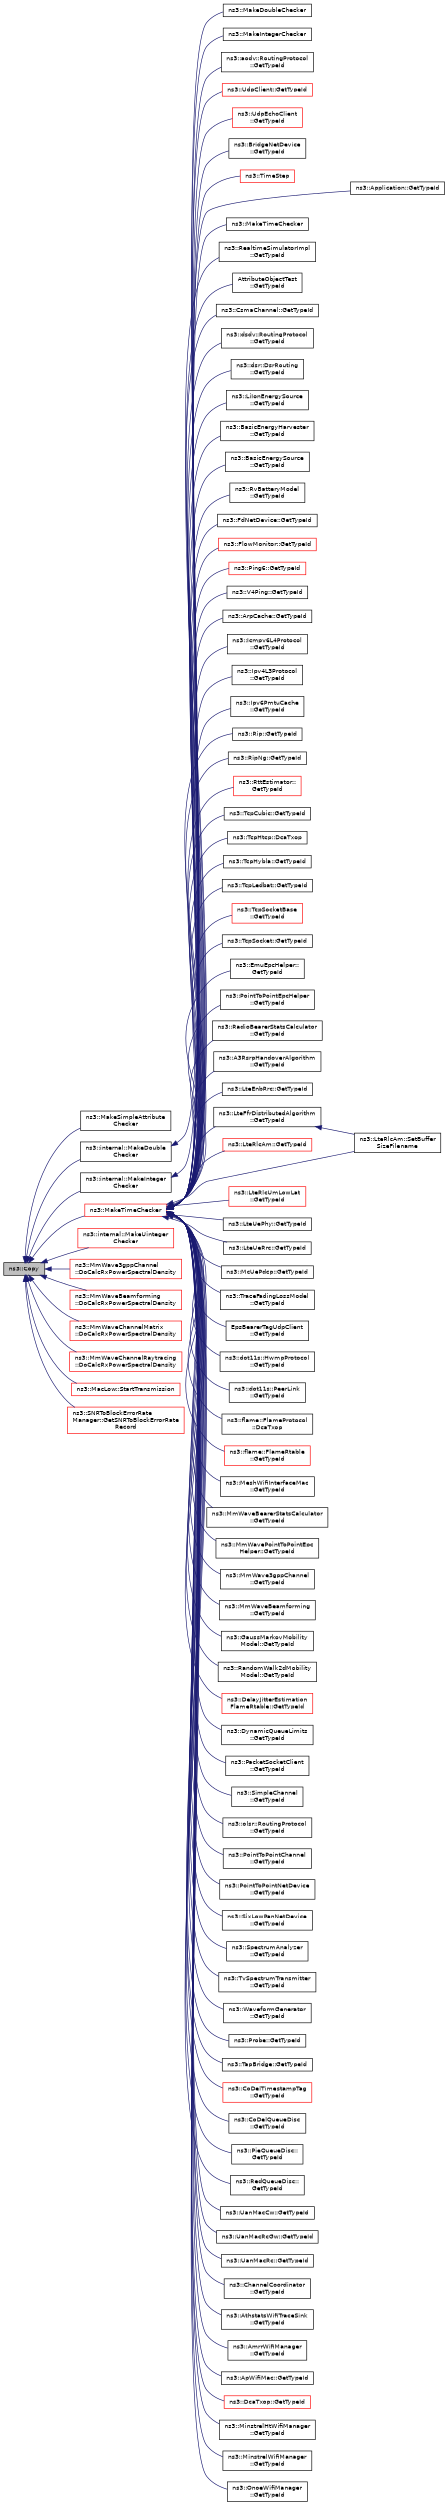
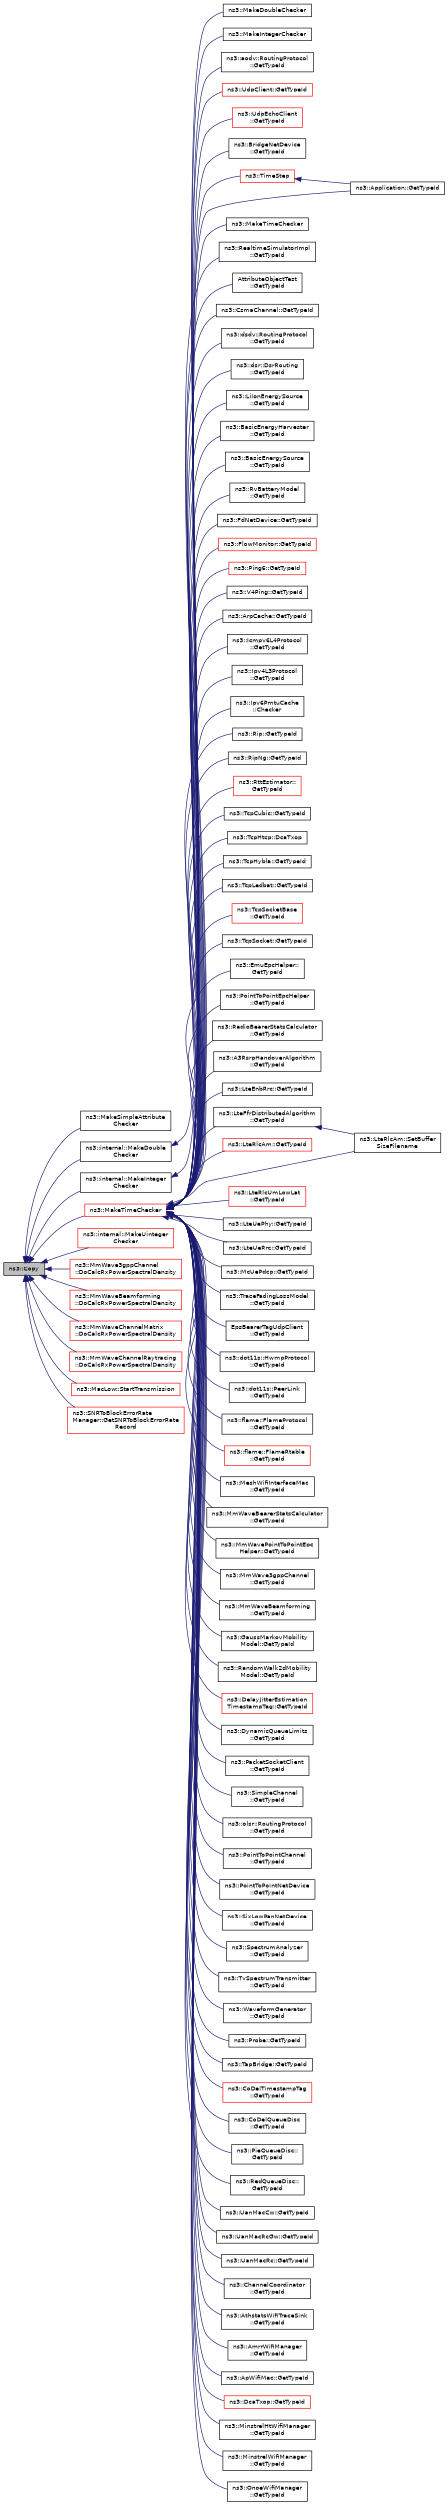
  digraph {
    rankdir=LR
    node [color=black fillcolor=white fontname=Helvetica fontsize=10 shape=record style=filled]
    edge [color=midnightblue dir=back fontname=Helvetica fontsize=10 labelfontname=Helvetica labelfontsize=10 style=solid]
    n1 [fillcolor=grey75 fontcolor=black height=0.2 label="ns3::Copy" width=0.4]
    n2 [height=0.2 label="ns3::MakeSimpleAttribute\lChecker" width=0.4]
    n3 [height=0.2 label="ns3::internal::MakeDouble\lChecker" width=0.4]
    n4 [height=0.2 label="ns3::internal::MakeInteger\lChecker" width=0.4]
    n5 [color=red height=0.2 label="ns3::MakeTimeChecker" width=0.4]
    n6 [color=red height=0.2 label="ns3::internal::MakeUinteger\lChecker" width=0.4]
    n7 [color=red height=0.2 label="ns3::MmWave3gppChannel\l::DoCalcRxPowerSpectralDensity" width=0.4]
    n8 [color=red height=0.2 label="ns3::MmWaveBeamforming\l::DoCalcRxPowerSpectralDensity" width=0.4]
    n9 [color=red height=0.2 label="ns3::MmWaveChannelMatrix\l::DoCalcRxPowerSpectralDensity" width=0.4]
    n10 [color=red height=0.2 label="ns3::MmWaveChannelRaytracing\l::DoCalcRxPowerSpectralDensity" width=0.4]
    n11 [color=red height=0.2 label="ns3::MacLow::StartTransmission" width=0.4]
    n12 [color=red height=0.2 label="ns3::SNRToBlockErrorRate\lManager::GetSNRToBlockErrorRate\lRecord" width=0.4]
    n13 [height=0.2 label="ns3::MakeDoubleChecker" width=0.4]
    n14 [height=0.2 label="ns3::MakeIntegerChecker" width=0.4]
    n15 [height=0.2 label="ns3::aodv::RoutingProtocol\l::GetTypeId" width=0.4]
    n16 [color=red height=0.2 label="ns3::UdpClient::GetTypeId" width=0.4]
    n17 [color=red height=0.2 label="ns3::UdpEchoClient\l::GetTypeId" width=0.4]
    n18 [height=0.2 label="ns3::BridgeNetDevice\l::GetTypeId" width=0.4]
    n19 [color=red height=0.2 label="ns3::TimeStep" width=0.4]
    n20 [height=0.2 label="ns3::Application::GetTypeId" width=0.4]
    n21 [height=0.2 label="ns3::MakeTimeChecker" width=0.4]
    n22 [height=0.2 label="ns3::RealtimeSimulatorImpl\l::GetTypeId" width=0.4]
    n23 [height=0.2 label="AttributeObjectTest\l::GetTypeId" width=0.4]
    n24 [height=0.2 label="ns3::CsmaChannel::GetTypeId" width=0.4]
    n25 [height=0.2 label="ns3::dsdv::RoutingProtocol\l::GetTypeId" width=0.4]
    n26 [height=0.2 label="ns3::dsr::DsrRouting\l::GetTypeId" width=0.4]
    n27 [height=0.2 label="ns3::LiIonEnergySource\l::GetTypeId" width=0.4]
    n28 [height=0.2 label="ns3::BasicEnergyHarvester\l::GetTypeId" width=0.4]
    n29 [height=0.2 label="ns3::BasicEnergySource\l::GetTypeId" width=0.4]
    n30 [height=0.2 label="ns3::RvBatteryModel\l::GetTypeId" width=0.4]
    n31 [height=0.2 label="ns3::FdNetDevice::GetTypeId" width=0.4]
    n32 [color=red height=0.2 label="ns3::FlowMonitor::GetTypeId" width=0.4]
    n33 [color=red height=0.2 label="ns3::Ping6::GetTypeId" width=0.4]
    n34 [height=0.2 label="ns3::V4Ping::GetTypeId" width=0.4]
    n35 [height=0.2 label="ns3::ArpCache::GetTypeId" width=0.4]
    n36 [height=0.2 label="ns3::Icmpv6L4Protocol\l::GetTypeId" width=0.4]
    n37 [height=0.2 label="ns3::Ipv4L3Protocol\l::GetTypeId" width=0.4]
-   n38 [height=0.2 label="ns3::Ipv6PmtuCache\l::GetTypeId" width=0.4]
+   n38 [height=0.2 label="ns3::Ipv6PmtuCache\l::Checker" width=0.4]
    n39 [height=0.2 label="ns3::Rip::GetTypeId" width=0.4]
    n40 [height=0.2 label="ns3::RipNg::GetTypeId" width=0.4]
    n41 [color=red height=0.2 label="ns3::RttEstimator::\lGetTypeId" width=0.4]
    n42 [height=0.2 label="ns3::TcpCubic::GetTypeId" width=0.4]
    n43 [height=0.2 label="ns3::TcpHtcp::DcaTxop" width=0.4]
    n44 [height=0.2 label="ns3::TcpHybla::GetTypeId" width=0.4]
    n45 [height=0.2 label="ns3::TcpLedbat::GetTypeId" width=0.4]
    n46 [color=red height=0.2 label="ns3::TcpSocketBase\l::GetTypeId" width=0.4]
    n47 [height=0.2 label="ns3::TcpSocket::GetTypeId" width=0.4]
    n48 [height=0.2 label="ns3::EmuEpcHelper::\lGetTypeId" width=0.4]
    n49 [height=0.2 label="ns3::PointToPointEpcHelper\l::GetTypeId" width=0.4]
    n50 [height=0.2 label="ns3::RadioBearerStatsCalculator\l::GetTypeId" width=0.4]
    n51 [height=0.2 label="ns3::A3RsrpHandoverAlgorithm\l::GetTypeId" width=0.4]
    n52 [height=0.2 label="ns3::LteEnbRrc::GetTypeId" width=0.4]
    n53 [height=0.2 label="ns3::LteFfrDistributedAlgorithm\l::GetTypeId" width=0.4]
    n54 [color=red height=0.2 label="ns3::LteRlcAm::GetTypeId" width=0.4]
    n55 [height=0.2 label="ns3::LteRlcAm::SetBuffer\lSizeFilename" width=0.4]
    n56 [color=red height=0.2 label="ns3::LteRlcUmLowLat\l::GetTypeId" width=0.4]
    n57 [height=0.2 label="ns3::LteUePhy::GetTypeId" width=0.4]
    n58 [height=0.2 label="ns3::LteUeRrc::GetTypeId" width=0.4]
    n59 [height=0.2 label="ns3::McUePdcp::GetTypeId" width=0.4]
    n60 [height=0.2 label="ns3::TraceFadingLossModel\l::GetTypeId" width=0.4]
    n61 [height=0.2 label="EpsBearerTagUdpClient\l::GetTypeId" width=0.4]
    n62 [height=0.2 label="ns3::dot11s::HwmpProtocol\l::GetTypeId" width=0.4]
    n63 [height=0.2 label="ns3::dot11s::PeerLink\l::GetTypeId" width=0.4]
-   n64 [height=0.2 label="ns3::flame::FlameProtocol\l::DcaTxop" width=0.4]
+   n64 [height=0.2 label="ns3::flame::FlameProtocol\l::GetTypeId" width=0.4]
    n65 [color=red height=0.2 label="ns3::flame::FlameRtable\l::GetTypeId" width=0.4]
    n66 [height=0.2 label="ns3::MeshWifiInterfaceMac\l::GetTypeId" width=0.4]
    n67 [height=0.2 label="ns3::MmWaveBearerStatsCalculator\l::GetTypeId" width=0.4]
    n68 [height=0.2 label="ns3::MmWavePointToPointEpc\lHelper::GetTypeId" width=0.4]
    n69 [height=0.2 label="ns3::MmWave3gppChannel\l::GetTypeId" width=0.4]
    n70 [height=0.2 label="ns3::MmWaveBeamforming\l::GetTypeId" width=0.4]
    n71 [height=0.2 label="ns3::GaussMarkovMobility\lModel::GetTypeId" width=0.4]
    n72 [height=0.2 label="ns3::RandomWalk2dMobility\lModel::GetTypeId" width=0.4]
-   n73 [color=red height=0.2 label="ns3::DelayJitterEstimation\lFlameRtable::GetTypeId" width=0.4]
+   n73 [color=red height=0.2 label="ns3::DelayJitterEstimation\lTimestampTag::GetTypeId" width=0.4]
    n74 [height=0.2 label="ns3::DynamicQueueLimits\l::GetTypeId" width=0.4]
    n75 [height=0.2 label="ns3::PacketSocketClient\l::GetTypeId" width=0.4]
    n76 [height=0.2 label="ns3::SimpleChannel\l::GetTypeId" width=0.4]
    n77 [height=0.2 label="ns3::olsr::RoutingProtocol\l::GetTypeId" width=0.4]
    n78 [height=0.2 label="ns3::PointToPointChannel\l::GetTypeId" width=0.4]
    n79 [height=0.2 label="ns3::PointToPointNetDevice\l::GetTypeId" width=0.4]
    n80 [height=0.2 label="ns3::SixLowPanNetDevice\l::GetTypeId" width=0.4]
    n81 [height=0.2 label="ns3::SpectrumAnalyzer\l::GetTypeId" width=0.4]
    n82 [height=0.2 label="ns3::TvSpectrumTransmitter\l::GetTypeId" width=0.4]
    n83 [height=0.2 label="ns3::WaveformGenerator\l::GetTypeId" width=0.4]
    n84 [height=0.2 label="ns3::Probe::GetTypeId" width=0.4]
    n85 [height=0.2 label="ns3::TapBridge::GetTypeId" width=0.4]
    n86 [color=red height=0.2 label="ns3::CoDelTimestampTag\l::GetTypeId" width=0.4]
    n87 [height=0.2 label="ns3::CoDelQueueDisc\l::GetTypeId" width=0.4]
    n88 [height=0.2 label="ns3::PieQueueDisc::\lGetTypeId" width=0.4]
    n89 [height=0.2 label="ns3::RedQueueDisc::\lGetTypeId" width=0.4]
    n90 [height=0.2 label="ns3::UanMacCw::GetTypeId" width=0.4]
    n91 [height=0.2 label="ns3::UanMacRcGw::GetTypeId" width=0.4]
    n92 [height=0.2 label="ns3::UanMacRc::GetTypeId" width=0.4]
    n93 [height=0.2 label="ns3::ChannelCoordinator\l::GetTypeId" width=0.4]
    n94 [height=0.2 label="ns3::AthstatsWifiTraceSink\l::GetTypeId" width=0.4]
    n95 [height=0.2 label="ns3::AmrrWifiManager\l::GetTypeId" width=0.4]
    n96 [height=0.2 label="ns3::ApWifiMac::GetTypeId" width=0.4]
    n97 [color=red height=0.2 label="ns3::DcaTxop::GetTypeId" width=0.4]
    n98 [height=0.2 label="ns3::MinstrelHtWifiManager\l::GetTypeId" width=0.4]
    n99 [height=0.2 label="ns3::MinstrelWifiManager\l::GetTypeId" width=0.4]
    n100 [height=0.2 label="ns3::OnoeWifiManager\l::GetTypeId" width=0.4]
    n1 -> n2
    n1 -> n3
    n1 -> n4
    n1 -> n5
    n1 -> n6
    n1 -> n7
    n1 -> n8
    n1 -> n9
    n1 -> n10
    n1 -> n11
    n1 -> n12
    n3 -> n13
    n4 -> n14
    n5 -> n15
    n5 -> n16
    n5 -> n17
    n5 -> n18
    n5 -> n19
    n5 -> n20
    n5 -> n21
    n5 -> n22
    n5 -> n23
    n5 -> n24
    n5 -> n25
    n5 -> n26
    n5 -> n27
    n5 -> n28
    n5 -> n29
    n5 -> n30
    n5 -> n31
    n5 -> n32
    n5 -> n33
    n5 -> n34
    n5 -> n35
    n5 -> n36
    n5 -> n37
    n5 -> n38
    n5 -> n39
    n5 -> n40
    n5 -> n41
    n5 -> n42
    n5 -> n43
    n5 -> n44
    n5 -> n45
    n5 -> n46
    n5 -> n47
    n5 -> n48
    n5 -> n49
    n5 -> n50
    n5 -> n51
    n5 -> n52
    n5 -> n53
    n5 -> n54
    n5 -> n55
    n5 -> n56
    n5 -> n57
    n5 -> n58
    n5 -> n59
    n5 -> n60
    n5 -> n61
    n5 -> n62
    n5 -> n63
    n5 -> n64
    n5 -> n65
    n5 -> n66
    n5 -> n67
    n5 -> n68
    n5 -> n69
    n5 -> n70
    n5 -> n71
    n5 -> n72
    n5 -> n73
    n5 -> n74
    n5 -> n75
    n5 -> n76
    n5 -> n77
    n5 -> n78
    n5 -> n79
    n5 -> n80
    n5 -> n81
    n5 -> n82
    n5 -> n83
    n5 -> n84
    n5 -> n85
    n5 -> n86
    n5 -> n87
    n5 -> n88
    n5 -> n89
    n5 -> n90
    n5 -> n91
    n5 -> n92
    n5 -> n93
    n5 -> n94
    n5 -> n95
    n5 -> n96
    n5 -> n97
    n5 -> n98
    n5 -> n99
    n5 -> n100
+   n19 -> n20
    n53 -> n55
  }
